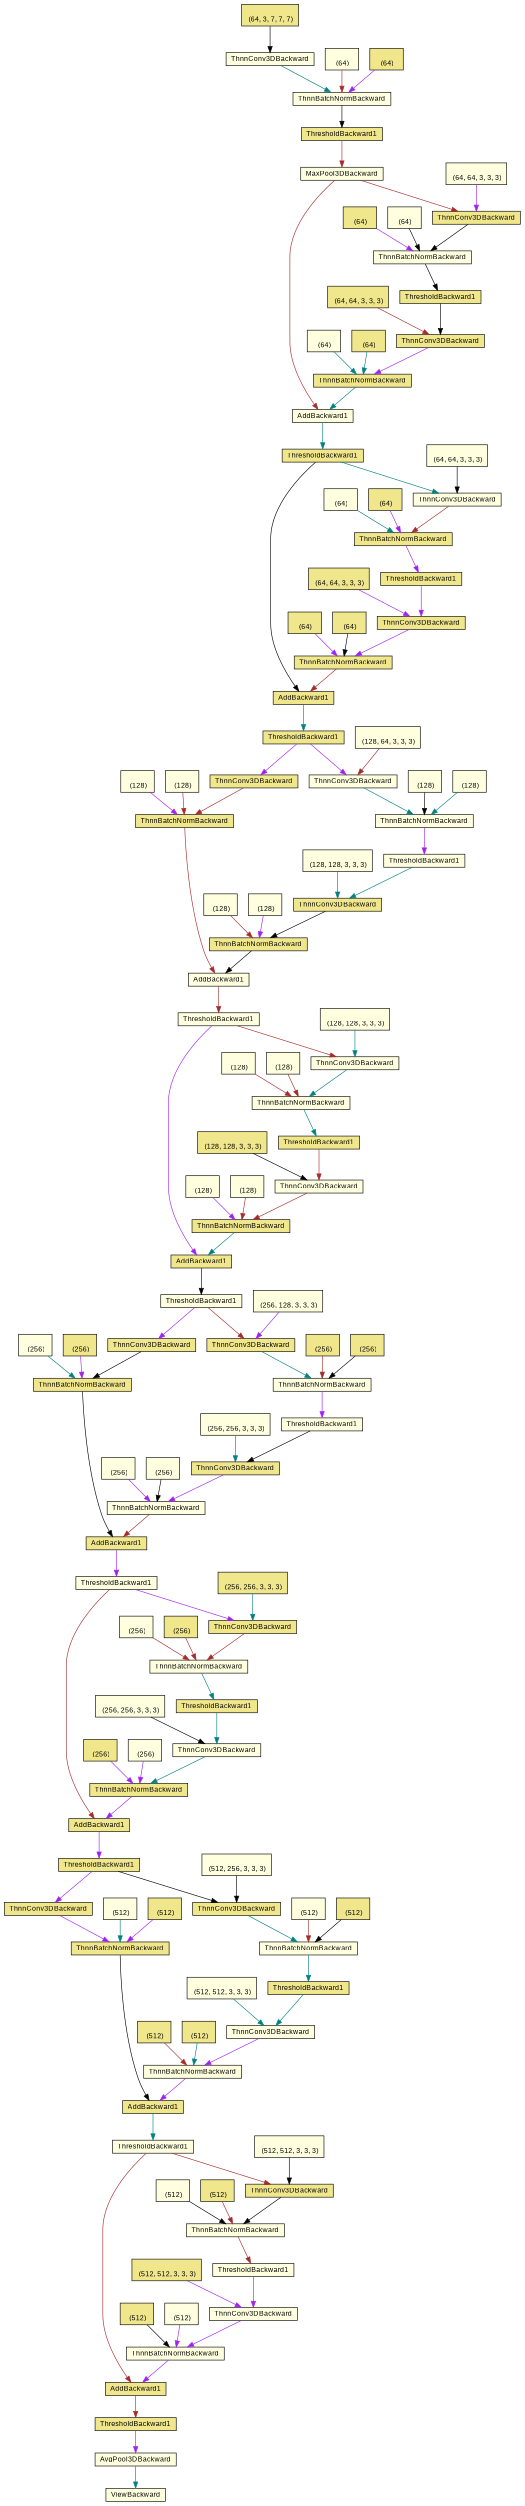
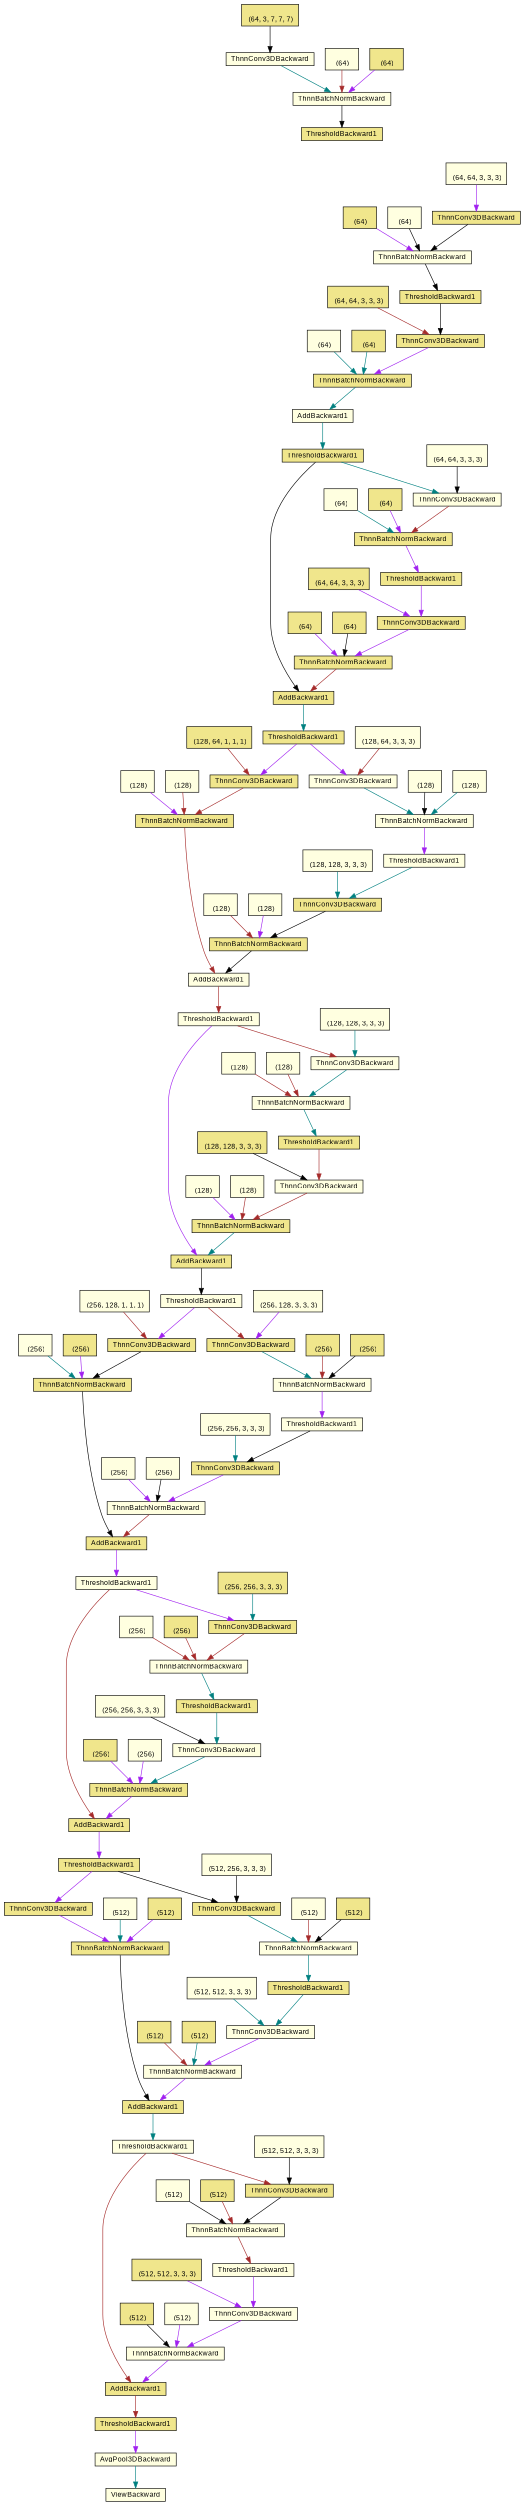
  digraph {
    fontname="Liberation Sans"
    node [align=left fillcolor=lightyellow fontname="Liberation Sans" fontsize=12 ranksep=0.1 shape=box style=filled]
    edge [color=purple fontname="Liberation Sans"]
    n1 [height=0.2 label=ViewBackward]
    n2 [height=0.2 label=AvgPool3DBackward]
    n3 [fillcolor=khaki height=0.2 label=ThresholdBackward1]
    n4 [fillcolor=khaki height=0.2 label=AddBackward1]
    n5 [height=0.2 label=ThnnBatchNormBackward]
    n6 [height=0.2 label=ThnnConv3DBackward]
    n7 [height=0.2 label=ThresholdBackward1]
    n8 [height=0.2 label=ThnnBatchNormBackward]
    n9 [fillcolor=khaki height=0.2 label=ThnnConv3DBackward]
    n10 [height=0.2 label=ThresholdBackward1]
    n11 [fillcolor=khaki height=0.2 label=AddBackward1]
    n12 [height=0.2 label=ThnnBatchNormBackward]
    n13 [height=0.2 label=ThnnConv3DBackward]
    n14 [fillcolor=khaki height=0.2 label=ThresholdBackward1]
    n15 [height=0.2 label=ThnnBatchNormBackward]
    n16 [fillcolor=khaki height=0.2 label=ThnnConv3DBackward]
    n17 [fillcolor=khaki height=0.2 label=ThresholdBackward1]
    n18 [fillcolor=khaki height=0.2 label=ThnnConv3DBackward]
    n19 [fillcolor=khaki height=0.2 label=ThnnBatchNormBackward]
    n20 [fillcolor=khaki height=0.2 label=AddBackward1]
    n21 [fillcolor=khaki height=0.2 label=ThnnBatchNormBackward]
    n22 [height=0.2 label=ThnnConv3DBackward]
    n23 [fillcolor=khaki height=0.2 label=ThresholdBackward1]
    n24 [height=0.2 label=ThnnBatchNormBackward]
    n25 [fillcolor=khaki height=0.2 label=ThnnConv3DBackward]
    n26 [height=0.2 label=ThresholdBackward1]
    n27 [fillcolor=khaki height=0.2 label=AddBackward1]
    n28 [height=0.2 label=ThnnBatchNormBackward]
    n29 [fillcolor=khaki height=0.2 label=ThnnConv3DBackward]
    n30 [height=0.2 label=ThresholdBackward1]
    n31 [height=0.2 label=ThnnBatchNormBackward]
    n32 [fillcolor=khaki height=0.2 label=ThnnConv3DBackward]
    n33 [height=0.2 label=ThresholdBackward1]
    n34 [fillcolor=khaki height=0.2 label=ThnnConv3DBackward]
    n35 [fillcolor=khaki height=0.2 label=ThnnBatchNormBackward]
    n36 [fillcolor=khaki height=0.2 label=AddBackward1]
    n37 [fillcolor=khaki height=0.2 label=ThnnBatchNormBackward]
    n38 [height=0.2 label=ThnnConv3DBackward]
    n39 [fillcolor=khaki height=0.2 label=ThresholdBackward1]
    n40 [height=0.2 label=ThnnBatchNormBackward]
    n41 [height=0.2 label=ThnnConv3DBackward]
    n42 [height=0.2 label=ThresholdBackward1]
    n43 [height=0.2 label=AddBackward1]
    n44 [fillcolor=khaki height=0.2 label=ThnnBatchNormBackward]
    n45 [fillcolor=khaki height=0.2 label=ThnnConv3DBackward]
    n46 [height=0.2 label=ThresholdBackward1]
    n47 [height=0.2 label=ThnnBatchNormBackward]
    n48 [height=0.2 label=ThnnConv3DBackward]
    n49 [fillcolor=khaki height=0.2 label=ThresholdBackward1]
    n50 [fillcolor=khaki height=0.2 label=ThnnConv3DBackward]
    n51 [fillcolor=khaki height=0.2 label=ThnnBatchNormBackward]
    n52 [fillcolor=khaki height=0.2 label=AddBackward1]
    n53 [fillcolor=khaki height=0.2 label=ThnnBatchNormBackward]
    n54 [fillcolor=khaki height=0.2 label=ThnnConv3DBackward]
    n55 [fillcolor=khaki height=0.2 label=ThresholdBackward1]
    n56 [fillcolor=khaki height=0.2 label=ThnnBatchNormBackward]
    n57 [height=0.2 label=ThnnConv3DBackward]
    n58 [fillcolor=khaki height=0.2 label=ThresholdBackward1]
    n59 [height=0.2 label=AddBackward1]
    n60 [fillcolor=khaki height=0.2 label=ThnnBatchNormBackward]
    n61 [fillcolor=khaki height=0.2 label=ThnnConv3DBackward]
    n62 [fillcolor=khaki height=0.2 label=ThresholdBackward1]
    n63 [height=0.2 label=ThnnBatchNormBackward]
    n64 [fillcolor=khaki height=0.2 label=ThnnConv3DBackward]
-   n65 [height=0.2 label=MaxPool3DBackward]
    n66 [fillcolor=khaki height=0.2 label=ThresholdBackward1]
    n67 [height=0.2 label=ThnnBatchNormBackward]
    n68 [height=0.2 label=ThnnConv3DBackward]
    n69 [fillcolor=khaki height=0.2 label="\n (64, 3, 7, 7, 7)"]
    n70 [height=0.2 label="\n (64)"]
    n71 [fillcolor=khaki height=0.2 label="\n (64)"]
    n72 [height=0.2 label="\n (64, 64, 3, 3, 3)"]
    n73 [fillcolor=khaki height=0.2 label="\n (64)"]
    n74 [height=0.2 label="\n (64)"]
    n75 [fillcolor=khaki height=0.2 label="\n (64, 64, 3, 3, 3)"]
    n76 [height=0.2 label="\n (64)"]
    n77 [fillcolor=khaki height=0.2 label="\n (64)"]
    n78 [height=0.2 label="\n (64, 64, 3, 3, 3)"]
    n79 [height=0.2 label="\n (64)"]
    n80 [fillcolor=khaki height=0.2 label="\n (64)"]
    n81 [fillcolor=khaki height=0.2 label="\n (64, 64, 3, 3, 3)"]
    n82 [fillcolor=khaki height=0.2 label="\n (64)"]
    n83 [fillcolor=khaki height=0.2 label="\n (64)"]
    n84 [height=0.2 label="\n (128, 64, 3, 3, 3)"]
    n85 [height=0.2 label="\n (128)"]
    n86 [height=0.2 label="\n (128)"]
    n87 [height=0.2 label="\n (128, 128, 3, 3, 3)"]
    n88 [height=0.2 label="\n (128)"]
    n89 [height=0.2 label="\n (128)"]
+   n90 [fillcolor=khaki height=0.2 label="\n (128, 64, 1, 1, 1)"]
    n91 [height=0.2 label="\n (128)"]
    n92 [height=0.2 label="\n (128)"]
    n93 [height=0.2 label="\n (128, 128, 3, 3, 3)"]
    n94 [height=0.2 label="\n (128)"]
    n95 [height=0.2 label="\n (128)"]
    n96 [fillcolor=khaki height=0.2 label="\n (128, 128, 3, 3, 3)"]
    n97 [height=0.2 label="\n (128)"]
    n98 [height=0.2 label="\n (128)"]
    n99 [height=0.2 label="\n (256, 128, 3, 3, 3)"]
    n100 [fillcolor=khaki height=0.2 label="\n (256)"]
    n101 [fillcolor=khaki height=0.2 label="\n (256)"]
    n102 [height=0.2 label="\n (256, 256, 3, 3, 3)"]
    n103 [height=0.2 label="\n (256)"]
    n104 [height=0.2 label="\n (256)"]
+   n105 [height=0.2 label="\n (256, 128, 1, 1, 1)"]
    n106 [height=0.2 label="\n (256)"]
    n107 [fillcolor=khaki height=0.2 label="\n (256)"]
    n108 [fillcolor=khaki height=0.2 label="\n (256, 256, 3, 3, 3)"]
    n109 [height=0.2 label="\n (256)"]
    n110 [fillcolor=khaki height=0.2 label="\n (256)"]
    n111 [height=0.2 label="\n (256, 256, 3, 3, 3)"]
    n112 [fillcolor=khaki height=0.2 label="\n (256)"]
    n113 [height=0.2 label="\n (256)"]
    n114 [height=0.2 label="\n (512, 256, 3, 3, 3)"]
    n115 [height=0.2 label="\n (512)"]
    n116 [fillcolor=khaki height=0.2 label="\n (512)"]
    n117 [height=0.2 label="\n (512, 512, 3, 3, 3)"]
    n118 [fillcolor=khaki height=0.2 label="\n (512)"]
    n119 [fillcolor=khaki height=0.2 label="\n (512)"]
    n120 [fillcolor=khaki height=0.2 label="\n (512)"]
    n121 [height=0.2 label="\n (512)"]
    n122 [height=0.2 label="\n (512, 512, 3, 3, 3)"]
    n123 [height=0.2 label="\n (512)"]
    n124 [fillcolor=khaki height=0.2 label="\n (512)"]
    n125 [fillcolor=khaki height=0.2 label="\n (512, 512, 3, 3, 3)"]
    n126 [fillcolor=khaki height=0.2 label="\n (512)"]
    n127 [height=0.2 label="\n (512)"]
    n2 -> n1 [color=teal]
    n3 -> n2
    n4 -> n3 [color=brown]
    n5 -> n4
    n6 -> n5
    n7 -> n6
    n8 -> n7 [color=brown]
    n9 -> n8 [color=black]
    n10 -> n4 [color=brown]
    n10 -> n9 [color=brown]
    n11 -> n10 [color=teal]
    n12 -> n11
    n13 -> n12
    n14 -> n13 [color=teal]
    n15 -> n14 [color=teal]
    n16 -> n15 [color=teal]
    n17 -> n16 [color=black]
    n17 -> n18
    n18 -> n19
    n19 -> n11 [color=black]
    n20 -> n17
    n21 -> n20
    n22 -> n21 [color=teal]
    n23 -> n22 [color=teal]
    n24 -> n23 [color=teal]
    n25 -> n24 [color=brown]
    n26 -> n20 [color=brown]
    n26 -> n25
    n27 -> n26
    n28 -> n27 [color=brown]
    n29 -> n28
    n30 -> n29 [color=black]
    n31 -> n30
    n32 -> n31 [color=teal]
    n33 -> n32 [color=brown]
    n33 -> n34
    n34 -> n35 [color=black]
    n35 -> n27 [color=black]
    n36 -> n33 [color=black]
    n37 -> n36 [color=teal]
    n38 -> n37 [color=brown]
    n39 -> n38 [color=brown]
    n40 -> n39 [color=teal]
    n41 -> n40 [color=teal]
    n42 -> n36
    n42 -> n41 [color=brown]
    n43 -> n42 [color=brown]
    n44 -> n43 [color=black]
    n45 -> n44 [color=black]
    n46 -> n45 [color=teal]
    n47 -> n46
    n48 -> n47 [color=teal]
    n49 -> n48
    n49 -> n50
    n50 -> n51 [color=brown]
    n51 -> n43 [color=brown]
    n52 -> n49 [color=teal]
    n53 -> n52 [color=brown]
    n54 -> n53
    n55 -> n54
    n56 -> n55
    n57 -> n56 [color=brown]
    n58 -> n52 [color=black]
    n58 -> n57 [color=teal]
    n59 -> n58 [color=teal]
    n60 -> n59 [color=teal]
    n61 -> n60
    n62 -> n61 [color=black]
    n63 -> n62 [color=black]
    n64 -> n63 [color=black]
-   n65 -> n59 [color=brown]
-   n65 -> n64 [color=brown]
-   n66 -> n65 [color=brown]
    n67 -> n66 [color=black]
    n68 -> n67 [color=teal]
    n69 -> n68 [color=black]
    n70 -> n67 [color=brown]
    n71 -> n67
    n72 -> n64
    n73 -> n63
    n74 -> n63 [color=black]
    n75 -> n61 [color=brown]
    n76 -> n60 [color=teal]
    n77 -> n60 [color=teal]
    n78 -> n57 [color=black]
    n79 -> n56 [color=teal]
    n80 -> n56
    n81 -> n54
    n82 -> n53
    n83 -> n53 [color=black]
    n84 -> n48 [color=brown]
    n85 -> n47 [color=black]
    n86 -> n47 [color=teal]
    n87 -> n45 [color=teal]
    n88 -> n44 [color=brown]
    n89 -> n44
+   n90 -> n50 [color=brown]
    n91 -> n51
    n92 -> n51 [color=brown]
    n93 -> n41 [color=teal]
    n94 -> n40 [color=brown]
    n95 -> n40 [color=brown]
    n96 -> n38 [color=black]
    n97 -> n37
    n98 -> n37 [color=brown]
    n99 -> n32
    n100 -> n31 [color=brown]
    n101 -> n31 [color=black]
    n102 -> n29 [color=teal]
    n103 -> n28
    n104 -> n28 [color=black]
+   n105 -> n34 [color=brown]
    n106 -> n35 [color=teal]
    n107 -> n35
    n108 -> n25 [color=teal]
    n109 -> n24 [color=brown]
    n110 -> n24 [color=brown]
    n111 -> n22 [color=black]
    n112 -> n21
    n113 -> n21
    n114 -> n16 [color=black]
    n115 -> n15 [color=brown]
    n116 -> n15 [color=black]
    n117 -> n13 [color=teal]
    n118 -> n12 [color=brown]
    n119 -> n12 [color=teal]
    n120 -> n19
    n121 -> n19 [color=teal]
    n122 -> n9 [color=black]
    n123 -> n8 [color=black]
    n124 -> n8 [color=brown]
    n125 -> n6
    n126 -> n5 [color=black]
    n127 -> n5
  }
